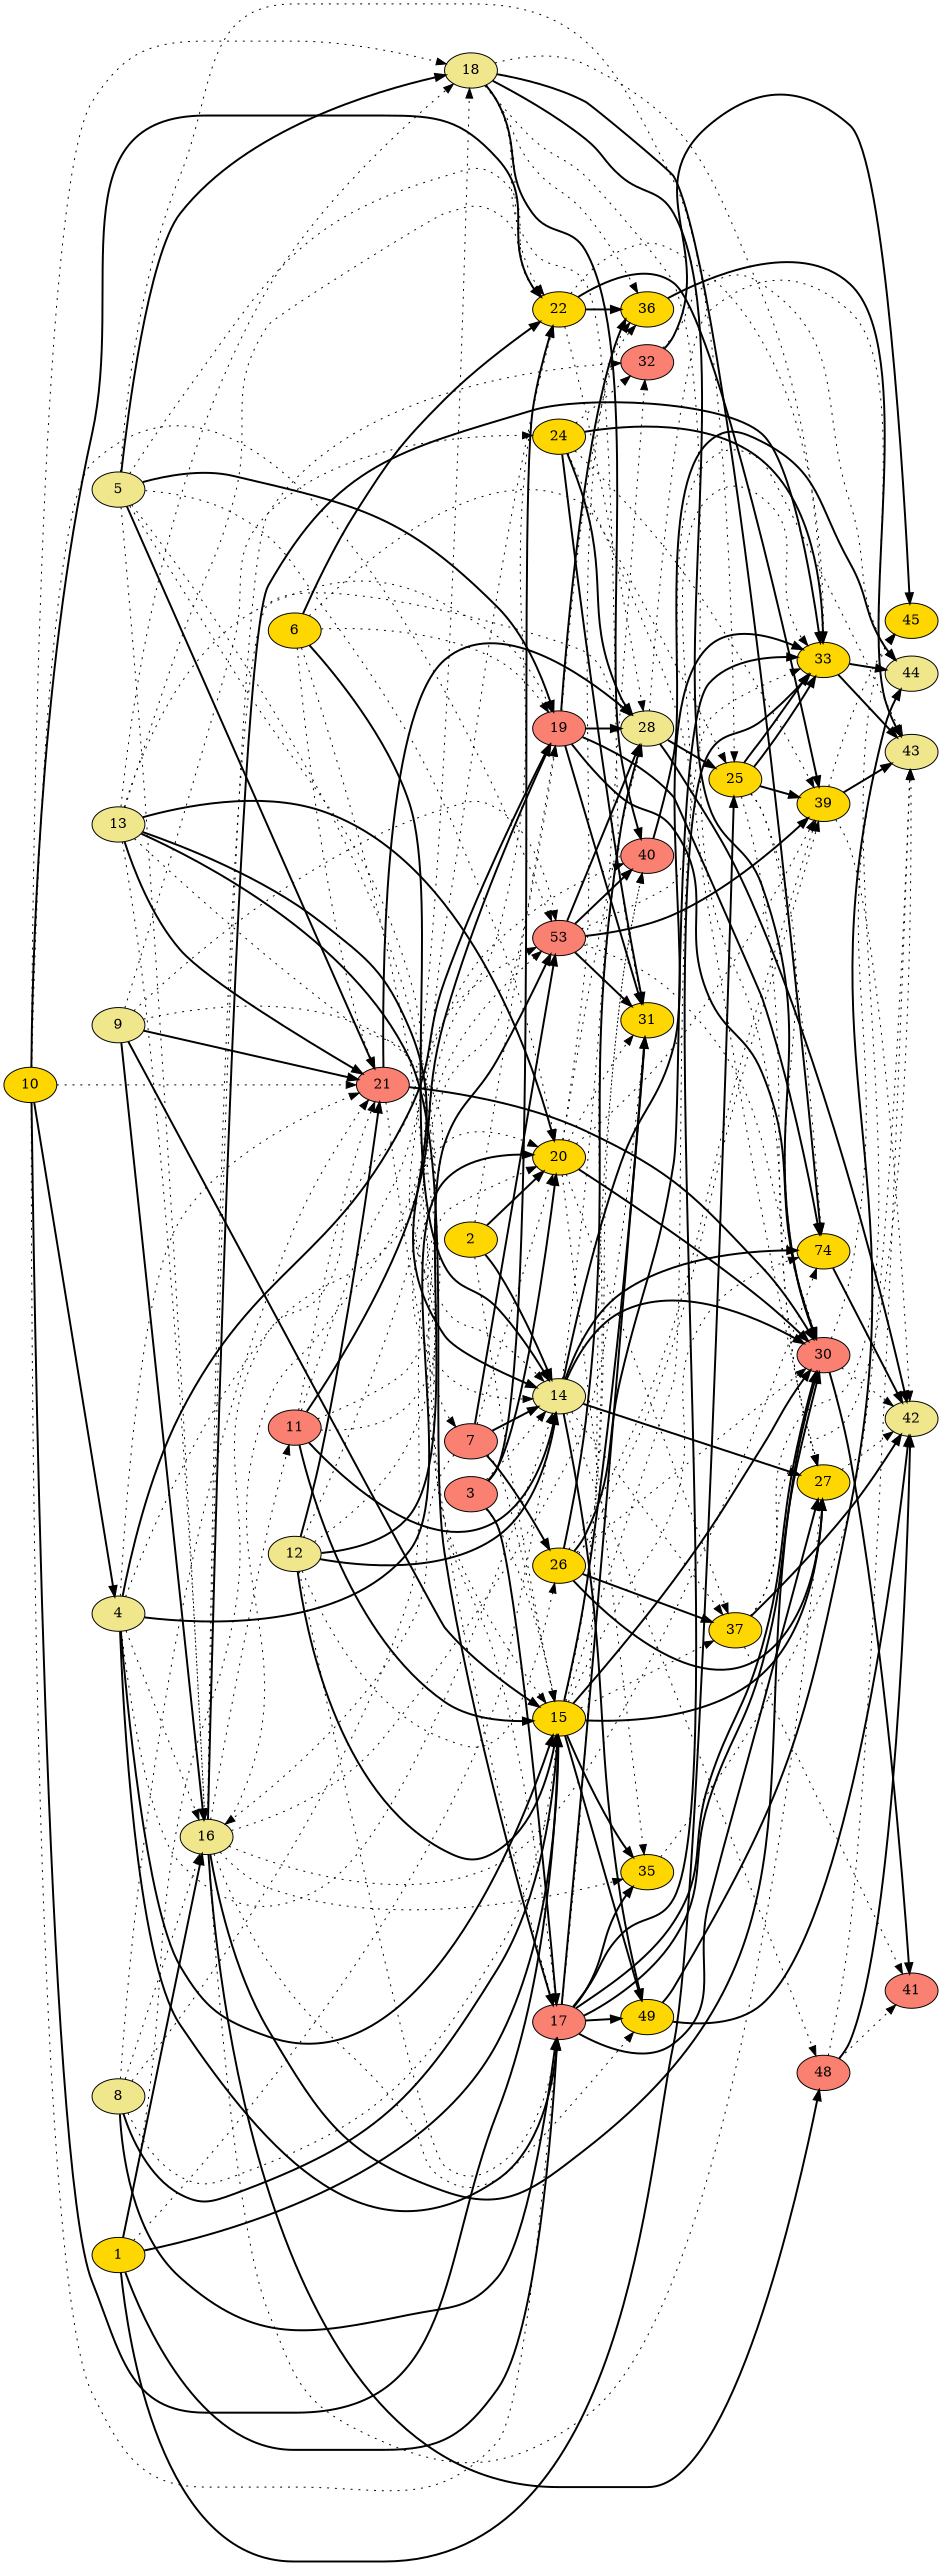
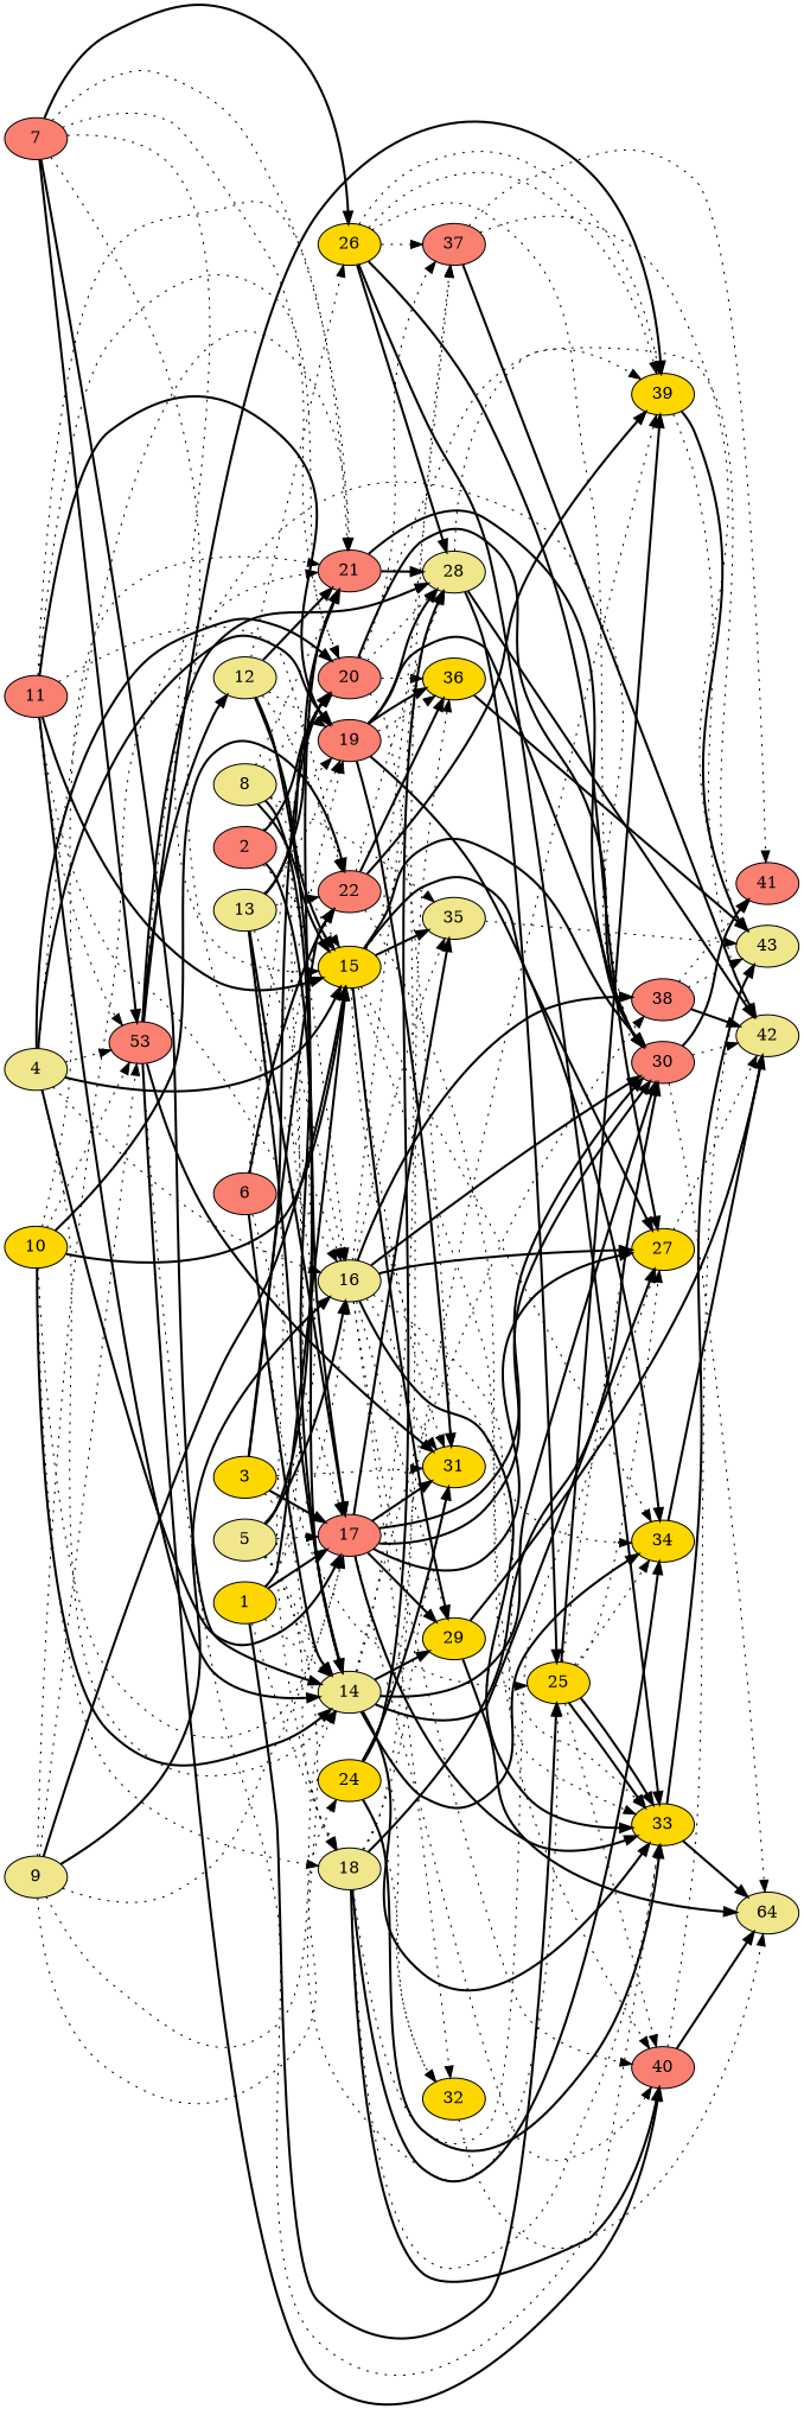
  digraph {
    rankdir=LR
    node [alpha=0.13 fillcolor=gold style=filled]
    edge [style=dotted]
    1 [alpha=0.10 expect_size=12759040]
    14 [alpha=0.04 expect_size=11103232 fillcolor=khaki]
    15 [alpha=0.16 expect_size=41554944]
    16 [alpha=0.16 expect_size=13634560 fillcolor=khaki]
    17 [alpha=0.01 expect_size=38788096 fillcolor=salmon]
    18 [alpha=0.10 expect_size=48243712 fillcolor=khaki]
-   22 [alpha=0.15 expect_size=42248192]
+   22 [alpha=0.15 expect_size=42248192 fillcolor=salmon]
    25 [alpha=0.17 expect_size=6106112]
    27 [alpha=0.07 expect_size=35333120]
-   29 [alpha=0.05 expect_size=14882816 label=49]
+   29 [alpha=0.05 expect_size=14882816]
    30 [alpha=0.00 expect_size=11505664 fillcolor=salmon]
-   32 [alpha=0.16 expect_size=8488960 fillcolor=salmon]
+   32 [alpha=0.16 expect_size=8488960]
    33 [expect_size=43855872]
-   34 [alpha=0.12 expect_size=37551104 label=74]
-   37 [alpha=0.18 expect_size=48832512]
-   38 [alpha=0.08 expect_size=17136640 fillcolor=salmon label=48]
+   34 [alpha=0.12 expect_size=37551104]
+   37 [alpha=0.18 expect_size=48832512 fillcolor=salmon]
+   38 [alpha=0.08 expect_size=17136640 fillcolor=salmon]
    28 [alpha=0.09 expect_size=38300672 fillcolor=khaki]
    31 [alpha=0.01 expect_size=38326272]
-   35 [alpha=0.07 expect_size=41870336]
+   35 [alpha=0.07 expect_size=41870336 fillcolor=khaki]
    40 [alpha=0.17 expect_size=50150400 fillcolor=salmon]
    36 [alpha=0.05 expect_size=34555904]
    39 [expect_size=38528000]
    42 [expect_size=5711872 fillcolor=khaki]
-   44 [alpha=0.09 expect_size=26380288 fillcolor=khaki]
+   44 [alpha=0.09 expect_size=26380288 fillcolor=khaki label=64]
    41 [alpha=0.17 expect_size=51013632 fillcolor=salmon]
-   45 [alpha=0.05 expect_size=7817216]
    43 [expect_size=43361280 fillcolor=khaki]
-   2 [alpha=0.07 expect_size=32732160]
+   2 [alpha=0.07 expect_size=32732160 fillcolor=salmon]
    19 [alpha=0.19 expect_size=36956160 fillcolor=salmon]
-   20 [alpha=0.11 expect_size=52075520]
-   3 [alpha=0.01 expect_size=39923712 fillcolor=salmon]
+   20 [alpha=0.11 expect_size=52075520 fillcolor=salmon]
+   3 [alpha=0.01 expect_size=39923712]
    4 [expect_size=10352640 fillcolor=khaki]
    21 [alpha=0.07 expect_size=44017664 fillcolor=salmon]
    n34 [alpha=0.17 expect_size=13726720 fillcolor=salmon label=53]
    5 [alpha=0.08 expect_size=30172160 fillcolor=khaki]
-   6 [alpha=0.11 expect_size=38464512]
+   6 [alpha=0.11 expect_size=38464512 fillcolor=salmon]
    7 [alpha=0.04 expect_size=32053248 fillcolor=salmon]
    26 [alpha=0.06 expect_size=44313600]
    8 [alpha=0.15 expect_size=9927680 fillcolor=khaki]
    9 [alpha=0.06 expect_size=36759552 fillcolor=khaki]
    24 [alpha=0.02 expect_size=43550720]
    10 [alpha=0.17 expect_size=51437568]
    11 [alpha=0.19 expect_size=17022976 fillcolor=salmon]
    12 [alpha=0.08 expect_size=39985152 fillcolor=khaki]
    13 [expect_size=9220096 fillcolor=khaki]
    1 -> 14
    1 -> 15 [style=bold]
-   1 -> 16 [style=bold]
+   1 -> 16
    1 -> 17 [style=bold]
    1 -> 18
-   18 -> 22
+   1 -> 22
    1 -> 25 [style=bold]
    14 -> 27 [style=bold]
    14 -> 29 [style=bold]
    14 -> 30 [style=bold]
    14 -> 32
    14 -> 33 [style=bold]
    14 -> 34 [style=bold]
    14 -> 37
    14 -> 38
    15 -> 27 [style=bold]
    15 -> 29 [style=bold]
    15 -> 30 [style=bold]
    15 -> 33
    15 -> 34
    15 -> 37
    15 -> 28
-   15 -> 31 [style=bold]
+   15 -> 31
    15 -> 35 [style=bold]
    15 -> 40
-   16 -> 27
+   16 -> 27 [style=bold]
    16 -> 29
    16 -> 30 [style=bold]
    16 -> 32
    16 -> 33 [style=bold]
    16 -> 34
    16 -> 38 [style=bold]
    16 -> 28
    16 -> 31
    16 -> 35
    16 -> 40
    17 -> 27 [style=bold]
    17 -> 29 [style=bold]
    17 -> 30 [style=bold]
    17 -> 30 [style=bold]
    17 -> 33 [style=bold]
    17 -> 31 [style=bold]
    17 -> 35 [style=bold]
    17 -> 40
    18 -> 27
    18 -> 30 [style=bold]
    18 -> 33
    18 -> 34 [style=bold]
    18 -> 31
    18 -> 40 [style=bold]
    18 -> 36
    22 -> 33
    22 -> 28
    22 -> 36 [style=bold]
    22 -> 39 [style=bold]
    25 -> 27
    25 -> 30
    25 -> 33 [style=bold]
    25 -> 33 [style=bold]
    25 -> 34
+   25 -> 40
    25 -> 39 [style=bold]
    27 -> 42
    29 -> 42 [style=bold]
    29 -> 44 [style=bold]
    30 -> 42
    30 -> 44
    30 -> 41 [style=bold]
    32 -> 44
-   32 -> 45 [style=bold]
    33 -> 44 [style=bold]
    33 -> 43 [style=bold]
    34 -> 42 [style=bold]
    37 -> 42 [style=bold]
    37 -> 41
-   37 -> 45
    37 -> 43
    38 -> 42 [style=bold]
    38 -> 41
    38 -> 43
    28 -> 25 [style=bold]
    28 -> 42 [style=bold]
    28 -> 43
    35 -> 43
    40 -> 44 [style=bold]
    40 -> 43
    36 -> 43 [style=bold]
    39 -> 42
-   39 -> 45
    39 -> 43 [style=bold]
    2 -> 14 [style=bold]
    2 -> 15
    2 -> 19
    2 -> 20 [style=bold]
    19 -> 30 [style=bold]
    19 -> 34 [style=bold]
    19 -> 28 [style=bold]
    19 -> 31 [style=bold]
    19 -> 36
    19 -> 36 [style=bold]
    20 -> 30 [style=bold]
    20 -> 37
    20 -> 28
    20 -> 31
-   20 -> 35
+   8 -> 35
    20 -> 36
    20 -> 39
    3 -> 14
-   3 -> 15
+   3 -> 31
    3 -> 17 [style=bold]
    3 -> 22 [style=bold]
    3 -> 20 [style=bold]
    4 -> 14
    4 -> 15 [style=bold]
    4 -> 16
    4 -> 17 [style=bold]
    4 -> 19 [style=bold]
    4 -> 20 [style=bold]
    4 -> 21
    4 -> n34
    21 -> 30 [style=bold]
    21 -> 28 [style=bold]
    n34 -> 30
    n34 -> 33
    n34 -> 28 [style=bold]
    n34 -> 31 [style=bold]
    n34 -> 40 [style=bold]
    n34 -> 39 [style=bold]
    5 -> 14
-   5 -> 16
+   5 -> 16 [style=bold]
    5 -> 17
-   5 -> 18 [style=bold]
+   5 -> 18
    5 -> 22
    5 -> 25
-   5 -> 19 [style=bold]
    5 -> 20
    5 -> 21 [style=bold]
    6 -> 14 [style=bold]
    6 -> 17
    6 -> 22 [style=bold]
    6 -> 25
    6 -> 19
    6 -> 21
    7 -> 14 [style=bold]
    7 -> 15
    7 -> 16
    7 -> 20
-   21 -> 7
+   7 -> 21
    7 -> n34 [style=bold]
    7 -> 26 [style=bold]
    26 -> 27 [style=bold]
    26 -> 30
    26 -> 33 [style=bold]
-   26 -> 37 [style=bold]
+   26 -> 37
    26 -> 28 [style=bold]
    26 -> 39
    26 -> 39
    8 -> 15 [style=bold]
    8 -> 15
    8 -> 16
    8 -> 17 [style=bold]
    8 -> 20
    8 -> 21
    9 -> 14
    9 -> 15 [style=bold]
    9 -> 16 [style=bold]
-   9 -> 21 [style=bold]
+   9 -> 17
+   9 -> 21
    9 -> n34
    9 -> 24
-   24 -> 27
    24 -> 32
    24 -> 33 [style=bold]
    24 -> 28 [style=bold]
    24 -> 31 [style=bold]
    24 -> 39
-   10 -> 4 [style=bold]
+   10 -> 14 [style=bold]
    10 -> 15 [style=bold]
    10 -> 17
    10 -> 18
    10 -> 22 [style=bold]
    10 -> 21
    10 -> n34
    11 -> 14 [style=bold]
    11 -> 15 [style=bold]
-   16 -> 11
+   11 -> 16
    11 -> 22
    11 -> 19 [style=bold]
    11 -> 20
    11 -> 21
    11 -> n34
    12 -> 14 [style=bold]
    12 -> 15 [style=bold]
    12 -> 17
    12 -> 22
    12 -> 19
    12 -> 21 [style=bold]
-   12 -> n34 [style=bold]
+   n34 -> 12 [style=bold]
    12 -> 26
    13 -> 14 [style=bold]
-   13 -> 15
    13 -> 16
    13 -> 17 [style=bold]
    13 -> 18
    13 -> 22
    13 -> 19
    13 -> 20 [style=bold]
    13 -> 21 [style=bold]
  }
